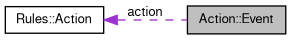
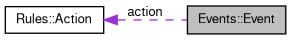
  digraph {
    rankdir=LR
    node [color=black fontname=FreeSans fontsize=10 shape=record style=filled]
-   n1 [fillcolor=grey75 fontcolor=black height=0.2 label="Action::Event" width=0.4]
+   n1 [fillcolor=grey75 fontcolor=black height=0.2 label="Events::Event" width=0.4]
    n2 [fillcolor=white height=0.2 label="Rules::Action" width=0.4]
    n2 -> n1 [color=darkorchid3 dir=back fontname=FreeSans fontsize=10 label=action labelfontname=FreeSans labelfontsize=10 style=dashed]
  }
